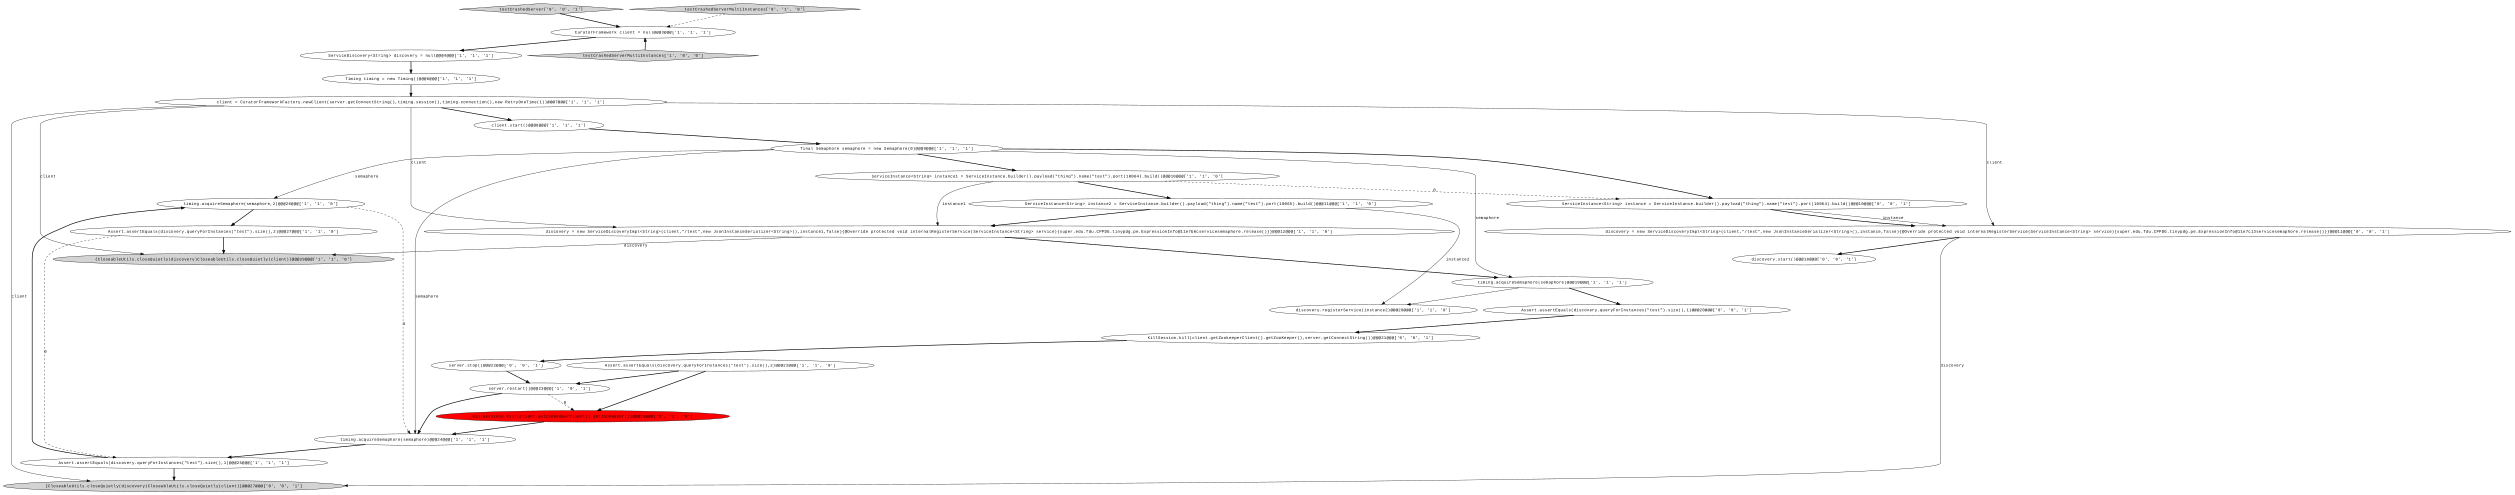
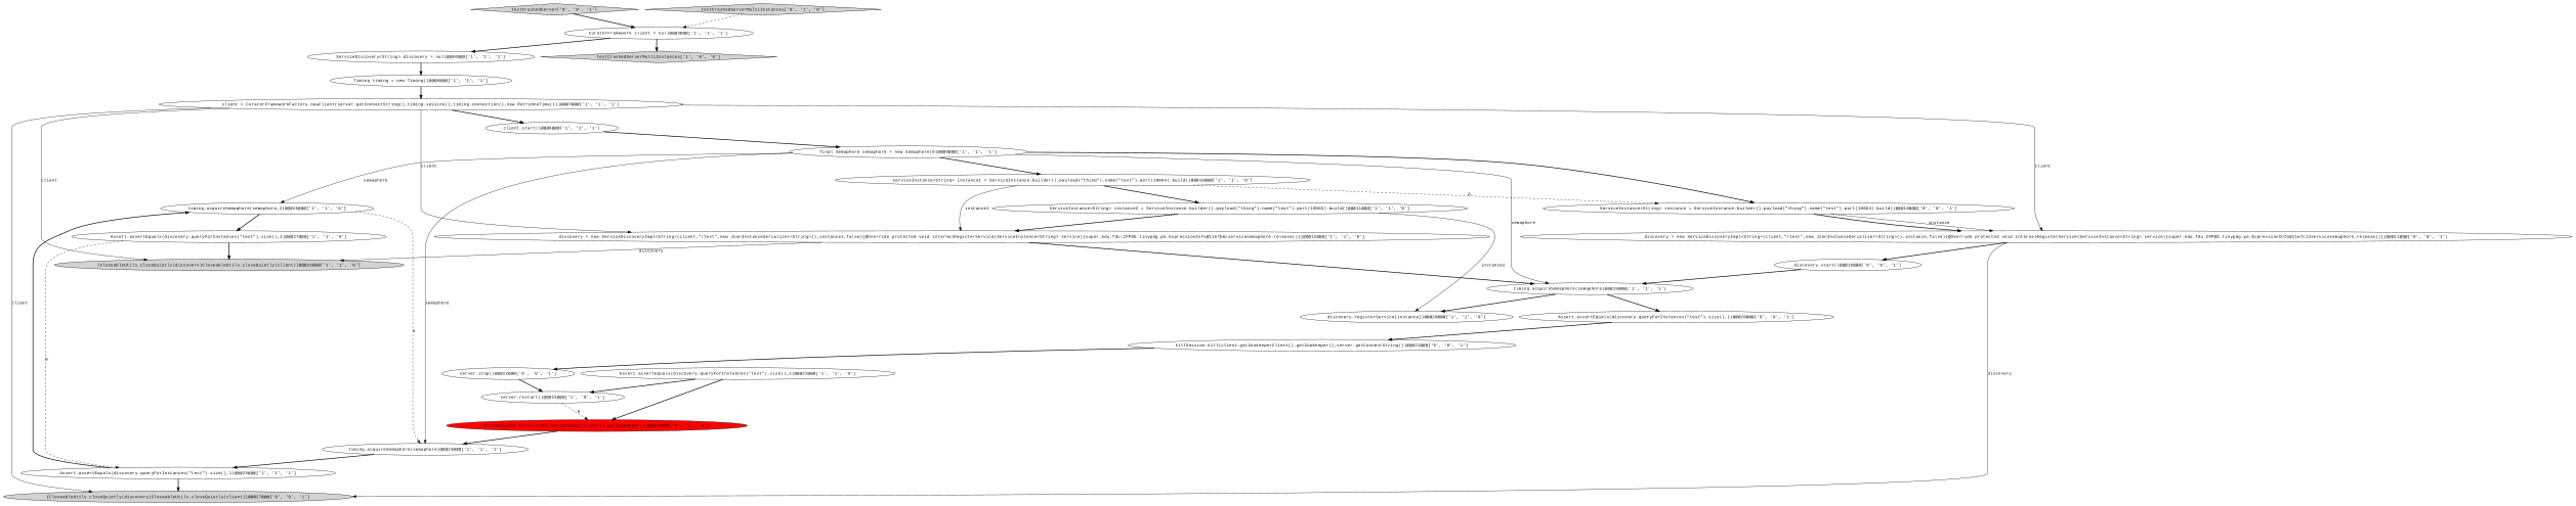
  digraph {
    fontname="Liberation Mono"
    node [fillcolor=white fontname="Liberation Mono" shape=ellipse style=filled]
    edge [fontname="Liberation Mono" style=bold]
    n1 [label="timing.acquireSemaphore(semaphore,2)@@@26@@@['1', '1', '0']"]
    n2 [label="Assert.assertEquals(discovery.queryForInstances(\"test\").size(),2)@@@27@@@['1', '1', '0']"]
    n3 [label="timing.acquireSemaphore(semaphore)@@@24@@@['1', '1', '1']"]
    n4 [label="Assert.assertEquals(discovery.queryForInstances(\"test\").size(),1)@@@25@@@['1', '1', '1']"]
    n5 [fillcolor=lightgray label="{CloseableUtils.closeQuietly(discovery)CloseableUtils.closeQuietly(client)}@@@29@@@['1', '1', '0']"]
    n6 [fillcolor=lightgray label="{CloseableUtils.closeQuietly(discovery)CloseableUtils.closeQuietly(client)}@@@27@@@['0', '0', '1']"]
    n7 [label="ServiceInstance<String> instance2 = ServiceInstance.builder().payload(\"thing\").name(\"test\").port(10065).build()@@@11@@@['1', '1', '0']"]
    n8 [label="discovery = new ServiceDiscoveryImpl<String>(client,\"/test\",new JsonInstanceSerializer<String>(),instance1,false){@Override protected void internalRegisterService(ServiceInstance<String> service){super.edu.fdu.CPPDG.tinypdg.pe.ExpressionInfo@11e7b6cservicesemaphore.release()}}@@@12@@@['1', '1', '0']"]
    n9 [label="discovery.registerService(instance2)@@@20@@@['1', '1', '0']"]
    n10 [label="timing.acquireSemaphore(semaphore)@@@19@@@['1', '1', '1']"]
    n11 [label="client.start()@@@8@@@['1', '1', '1']"]
    n12 [label="final Semaphore semaphore = new Semaphore(0)@@@9@@@['1', '1', '1']"]
    n13 [label="ServiceInstance<String> instance1 = ServiceInstance.builder().payload(\"thing\").name(\"test\").port(10064).build()@@@10@@@['1', '1', '0']"]
    n14 [label="ServiceInstance<String> instance = ServiceInstance.builder().payload(\"thing\").name(\"test\").port(10064).build()@@@10@@@['0', '0', '1']"]
    n15 [label="discovery = new ServiceDiscoveryImpl<String>(client,\"/test\",new JsonInstanceSerializer<String>(),instance,false){@Override protected void internalRegisterService(ServiceInstance<String> service){super.edu.fdu.CPPDG.tinypdg.pe.ExpressionInfo@11e7c13servicesemaphore.release()}}@@@11@@@['0', '0', '1']"]
    n16 [label="discovery.start()@@@18@@@['0', '0', '1']"]
    n17 [label="Assert.assertEquals(discovery.queryForInstances(\"test\").size(),1)@@@20@@@['0', '0', '1']"]
    n18 [fillcolor=red label="KillSession2.kill(client.getZookeeperClient().getZooKeeper())@@@23@@@['0', '1', '0']"]
    n19 [label="client = CuratorFrameworkFactory.newClient(server.getConnectString(),timing.session(),timing.connection(),new RetryOneTime(1))@@@7@@@['1', '1', '1']"]
    n20 [label="KillSession.kill(client.getZookeeperClient().getZooKeeper(),server.getConnectString())@@@21@@@['0', '0', '1']"]
    n21 [label="server.stop()@@@22@@@['0', '0', '1']"]
    n22 [label="server.restart()@@@23@@@['1', '0', '1']"]
    n23 [fillcolor=lightgray label="testCrashedServer['0', '0', '1']" shape=diamond]
    n24 [label="CuratorFramework client = null@@@3@@@['1', '1', '1']"]
    n25 [label="ServiceDiscovery<String> discovery = null@@@4@@@['1', '1', '1']"]
    n26 [label="Timing timing = new Timing()@@@6@@@['1', '1', '1']"]
    n27 [fillcolor=lightgray label="testCrashedServerMultiInstances['1', '0', '0']" shape=diamond]
    n28 [fillcolor=lightgray label="testCrashedServerMultiInstances['0', '1', '0']" shape=diamond]
    n29 [label="Assert.assertEquals(discovery.queryForInstances(\"test\").size(),2)@@@22@@@['1', '1', '0']"]
    n1 -> n2
    n1 -> n3 [label=5 style=dashed]
    n2 -> n4 [label=0 style=dashed]
    n2 -> n5
    n3 -> n4
    n4 -> n1
    n4 -> n6
    n7 -> n8
    n7 -> n9 [label=instance2 style=solid]
    n8 -> n5 [label=discovery style=solid]
    n8 -> n10
-   n10 -> n9 [style=solid]
+   n10 -> n9
    n10 -> n17
    n11 -> n12
    n12 -> n1 [label=semaphore style=solid]
    n12 -> n3 [label=semaphore style=solid]
    n12 -> n10 [label=semaphore style=solid]
    n12 -> n13
    n12 -> n14
    n13 -> n7
    n13 -> n8 [label=instance1 style=solid]
    n13 -> n14 [label=0 style=dashed]
    n14 -> n15 [label=instance style=solid]
    n14 -> n15
    n15 -> n6 [label=discovery style=solid]
    n15 -> n16
+   n16 -> n10
    n17 -> n20
    n18 -> n3
    n19 -> n5 [label=client style=solid]
    n19 -> n6 [label=client style=solid]
    n19 -> n8 [label=client style=solid]
    n19 -> n11
    n19 -> n15 [label=client style=solid]
    n20 -> n21
    n21 -> n22
-   n22 -> n3
    n22 -> n18 [label=0 style=dashed]
    n23 -> n24
    n24 -> n25
    n25 -> n26
    n26 -> n19
-   n27 -> n24
+   n24 -> n27
    n28 -> n24 [style=dashed]
    n29 -> n18
    n29 -> n22
  }
